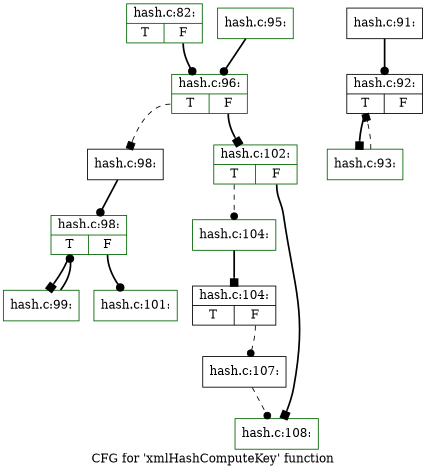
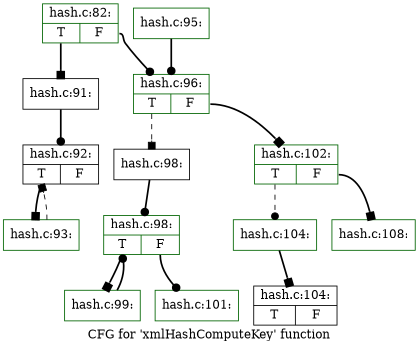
  digraph {
    label="CFG for 'xmlHashComputeKey' function"
    node [color=darkgreen shape=record]
    edge [arrowhead=dot style=bold]
    n1 [label="{hash.c:82:|{<s0>T|<s1>F}}"]
    n2 [color=black label="{hash.c:91:}"]
    n3 [label="{hash.c:96:|{<s0>T|<s1>F}}"]
    n4 [color=black label="{hash.c:92:|{<s0>T|<s1>F}}"]
    n5 [color=black label="{hash.c:98:}"]
    n6 [label="{hash.c:102:|{<s0>T|<s1>F}}"]
    n7 [label="{hash.c:93:}"]
    n8 [label="{hash.c:98:|{<s0>T|<s1>F}}"]
    n9 [label="{hash.c:104:}"]
    n10 [label="{hash.c:108:}"]
    n11 [label="{hash.c:95:}"]
    n12 [label="{hash.c:99:}"]
    n13 [label="{hash.c:101:}"]
    n14 [color=black label="{hash.c:104:|{<s0>T|<s1>F}}"]
-   n15 [color=black label="{hash.c:107:}"]
+   n1 -> n2 [arrowhead=box tailport=s0]
    n1 -> n3 [tailport=s1]
    n2 -> n4
    n3 -> n5 [arrowhead=box style=dashed tailport=s0]
    n3 -> n6 [arrowhead=box tailport=s1]
    n4 -> n7 [arrowhead=box tailport=s0]
    n5 -> n8
    n6 -> n9 [style=dashed tailport=s0]
    n6 -> n10 [arrowhead=box tailport=s1]
    n7 -> n4 [arrowhead=box style=dashed]
    n8 -> n12 [arrowhead=box tailport=s0]
    n8 -> n13 [tailport=s1]
    n9 -> n14 [arrowhead=box]
    n11 -> n3
    n12 -> n8
-   n14 -> n15 [style=dashed tailport=s1]
-   n15 -> n10 [style=dashed]
  }
